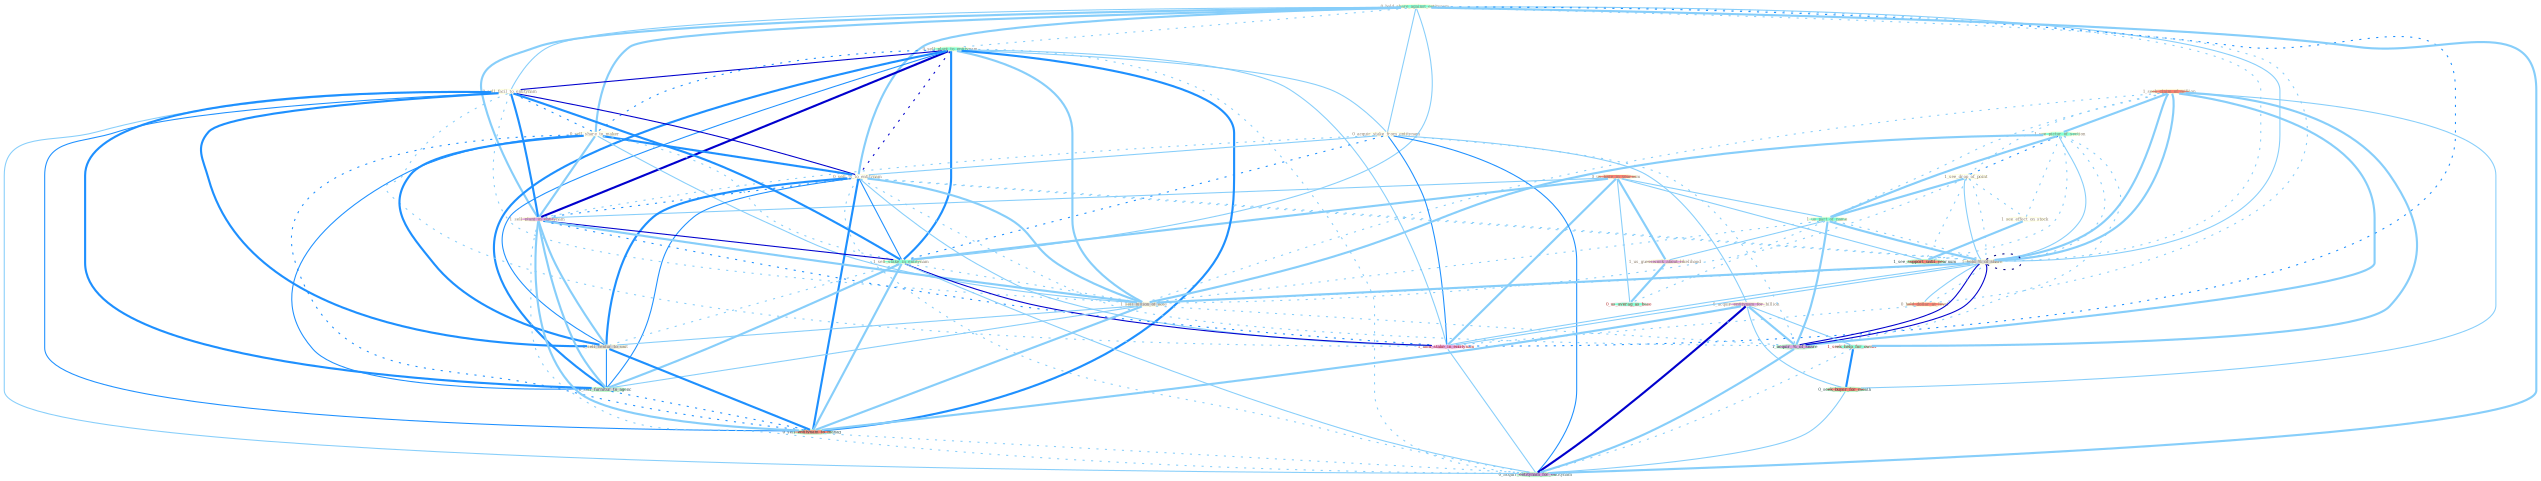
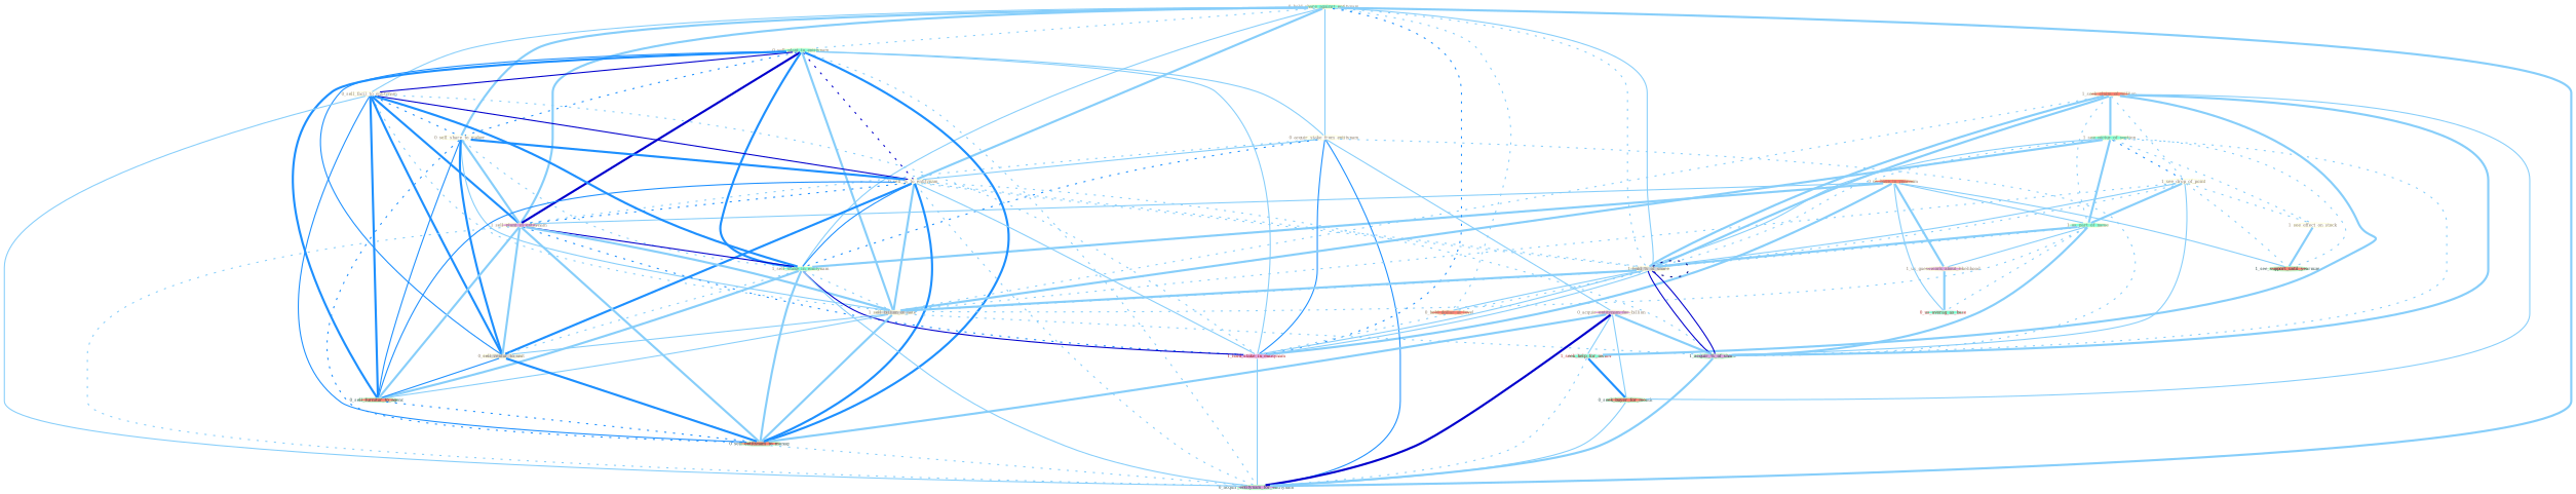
  graph {
    node [color="#ffffe0" fillcolor=aquamarine fixedsize=true fontcolor="#8b7d6b" fontsize=4 shape=octagon style=filled]
    edge [color="#87cefa" style=bold w=1]
    "0_us_base_in_yearnum " [fillcolor=salmon height=.06 width=.5]
    "1_seek_claim_of_million " [fillcolor=salmon height=.06 width=.5]
    "0_hold_share_against_entitynam " [height=.06 shape=ellipse width=.5]
    "0_sell_plant_to_entitynam " [height=.06 shape=ellipse width=.5]
    "0_acquir_stake_from_entitynam " [fillcolor=white height=.06 shape=ellipse width=.5]
    "1_see_pictur_of_section " [height=.06 width=.5]
    "0_sell_facil_to_entitynam " [fillcolor=white height=.06 width=.5]
    "0_sell_share_to_maker " [fillcolor=white height=.06 width=.5]
    "1_see_drop_of_point " [fillcolor=white height=.06 width=.5]
    "1_us_part_of_name " [height=.06 width=.5]
    "0_sell_%_to_entitynam " [fillcolor=white height=.06 shape=ellipse width=.5]
    "1_hold_%_of_share " [fillcolor=lightgrey height=.06 width=.5]
    "1_sell_plant_in_entitynam " [fillcolor=plum height=.06 shape=ellipse width=.5]
    "0_acquir_entitynam_for_billion " [fillcolor=plum height=.06 shape=ellipse width=.5]
    "0_hold_dollar_at_level " [fillcolor=salmon height=.06 width=.5]
    "1_see_effect_on_stock " [fillcolor=white height=.06 shape=ellipse width=.5]
    "1_sell_stake_in_entitynam " [height=.06 width=.5]
    "1_sell_billion_of_note " [fillcolor=lightgrey height=.06 shape=ellipse width=.5]
    "0_sell_ventur_to_unit " [fillcolor=lightgrey height=.06 width=.5]
    "1_us_guesswork_about_likelihood " [fillcolor=plum height=.06 shape=ellipse width=.5]
    "1_hold_stake_in_entitynam " [color="#fff0f5" fillcolor=plum fontcolor="#b22222" height=.06 width=.5]
    "1_seek_help_for_owner " [color="#fff0f5" fontcolor="#b22222" height=.06 width=.5]
    "0_us_averag_as_base " [color="#fff0f5" fontcolor="#b22222" height=.06 width=.5]
    "1_see_support_until_yearnum " [color="#BDFCC9" fillcolor=salmon fontcolor="#2f4f4f" height=.06 shape=ellipse width=.5]
    "0_seek_buyer_for_month " [color="#BDFCC9" fillcolor=salmon fontcolor="#2f4f4f" height=.06 width=.5]
    "1_acquir_%_of_share " [color="#BDFCC9" fillcolor=plum fontcolor="#2f4f4f" height=.06 width=.5]
    "0_acquir_entitynam_for_entitynam " [color="#BDFCC9" fillcolor=plum fontcolor="#2f4f4f" height=.06 width=.5]
-   "0_sell_furnitur_to_agenc " [color="#BDFCC9" fillcolor=lightgrey fontcolor="#2f4f4f" height=.06 shape=ellipse width=.5]
+   "0_sell_furnitur_to_agenc " [color="#BDFCC9" fillcolor=salmon fontcolor="#2f4f4f" height=.06 shape=ellipse width=.5]
    "0_sell_entitynam_to_manag " [color="#BDFCC9" fillcolor=salmon fontcolor="#2f4f4f" height=.06 width=.5]
    subgraph sub_1 {
      "0_us_base_in_yearnum "
      "1_seek_claim_of_million "
      "0_hold_share_against_entitynam "
      "0_sell_plant_to_entitynam "
      "0_acquir_stake_from_entitynam "
      "1_see_pictur_of_section "
      "0_sell_facil_to_entitynam "
      "0_sell_share_to_maker "
      "1_see_drop_of_point "
      "1_us_part_of_name "
      "0_sell_%_to_entitynam "
      "1_hold_%_of_share "
      "1_sell_plant_in_entitynam "
      "0_acquir_entitynam_for_billion "
      "0_hold_dollar_at_level "
      "1_see_effect_on_stock "
      "1_sell_stake_in_entitynam "
      "1_sell_billion_of_note "
      "0_sell_ventur_to_unit "
      "1_us_guesswork_about_likelihood "
    }
    subgraph sub_2 {
      "1_hold_stake_in_entitynam "
      "1_seek_help_for_owner "
      "0_us_averag_as_base "
    }
    "0_us_base_in_yearnum " -- "1_us_part_of_name " [style=solid]
    "0_us_base_in_yearnum " -- "1_sell_plant_in_entitynam " [style=solid]
    "0_us_base_in_yearnum " -- "1_sell_stake_in_entitynam "
    "0_us_base_in_yearnum " -- "1_us_guesswork_about_likelihood "
    "0_us_base_in_yearnum " -- "1_hold_stake_in_entitynam "
    "0_us_base_in_yearnum " -- "0_us_averag_as_base " [style=solid]
    "0_us_base_in_yearnum " -- "1_see_support_until_yearnum " [style=solid]
    "1_seek_claim_of_million " -- "1_see_pictur_of_section "
    "1_seek_claim_of_million " -- "1_see_drop_of_point " [style=dotted]
    "1_seek_claim_of_million " -- "1_us_part_of_name " [style=dotted]
    "1_seek_claim_of_million " -- "1_hold_%_of_share "
    "1_seek_claim_of_million " -- "1_hold_%_of_share "
    "1_seek_claim_of_million " -- "1_sell_billion_of_note " [style=dotted]
    "1_seek_claim_of_million " -- "1_seek_help_for_owner "
    "1_seek_claim_of_million " -- "0_seek_buyer_for_month " [style=solid]
    "1_seek_claim_of_million " -- "1_acquir_%_of_share "
    "0_hold_share_against_entitynam " -- "0_sell_plant_to_entitynam " [style=dotted]
    "0_hold_share_against_entitynam " -- "0_acquir_stake_from_entitynam " [style=solid]
    "0_hold_share_against_entitynam " -- "0_sell_facil_to_entitynam " [style=solid]
    "0_hold_share_against_entitynam " -- "0_sell_share_to_maker "
    "0_hold_share_against_entitynam " -- "0_sell_%_to_entitynam "
    "0_hold_share_against_entitynam " -- "1_hold_%_of_share " [style=dotted]
    "0_hold_share_against_entitynam " -- "1_hold_%_of_share " [style=solid]
    "0_hold_share_against_entitynam " -- "1_sell_plant_in_entitynam "
    "0_hold_share_against_entitynam " -- "0_hold_dollar_at_level " [style=dotted]
    "0_hold_share_against_entitynam " -- "1_sell_stake_in_entitynam " [style=solid]
    "0_hold_share_against_entitynam " -- "1_hold_stake_in_entitynam " [color="#1e90ff" style=dotted w=2]
    "0_hold_share_against_entitynam " -- "0_acquir_entitynam_for_entitynam "
    "0_sell_plant_to_entitynam " -- "0_acquir_stake_from_entitynam " [style=solid]
    "0_sell_plant_to_entitynam " -- "0_sell_facil_to_entitynam " [color="#0000cd" style=solid w=3]
    "0_sell_plant_to_entitynam " -- "0_sell_share_to_maker " [color="#1e90ff" style=dotted w=2]
    "0_sell_plant_to_entitynam " -- "0_sell_%_to_entitynam " [color="#0000cd" style=dotted w=3]
    "0_sell_plant_to_entitynam " -- "1_sell_plant_in_entitynam " [color="#0000cd" w=3]
    "0_sell_plant_to_entitynam " -- "1_sell_stake_in_entitynam " [color="#1e90ff" w=2]
    "0_sell_plant_to_entitynam " -- "1_sell_billion_of_note "
    "0_sell_plant_to_entitynam " -- "0_sell_ventur_to_unit " [color="#1e90ff" style=solid w=2]
    "0_sell_plant_to_entitynam " -- "1_hold_stake_in_entitynam " [style=solid]
    "0_sell_plant_to_entitynam " -- "0_acquir_entitynam_for_entitynam " [style=dotted]
    "0_sell_plant_to_entitynam " -- "0_sell_furnitur_to_agenc " [color="#1e90ff" w=2]
    "0_sell_plant_to_entitynam " -- "0_sell_entitynam_to_manag " [color="#1e90ff" w=2]
    "0_acquir_stake_from_entitynam " -- "0_sell_%_to_entitynam " [style=solid]
    "0_acquir_stake_from_entitynam " -- "1_sell_plant_in_entitynam " [style=dotted]
    "0_acquir_stake_from_entitynam " -- "0_acquir_entitynam_for_billion " [style=solid]
    "0_acquir_stake_from_entitynam " -- "1_sell_stake_in_entitynam " [color="#1e90ff" style=dotted w=2]
    "0_acquir_stake_from_entitynam " -- "1_hold_stake_in_entitynam " [color="#1e90ff" style=solid w=2]
    "0_acquir_stake_from_entitynam " -- "1_acquir_%_of_share " [style=dotted]
    "0_acquir_stake_from_entitynam " -- "0_acquir_entitynam_for_entitynam " [color="#1e90ff" style=solid w=2]
    "1_see_pictur_of_section " -- "1_see_drop_of_point " [color="#1e90ff" style=dotted w=2]
    "1_see_pictur_of_section " -- "1_us_part_of_name "
    "1_see_pictur_of_section " -- "1_hold_%_of_share " [style=solid]
    "1_see_pictur_of_section " -- "1_hold_%_of_share " [style=dotted]
    "1_see_pictur_of_section " -- "1_see_effect_on_stock " [style=dotted]
    "1_see_pictur_of_section " -- "1_sell_billion_of_note "
    "1_see_pictur_of_section " -- "1_see_support_until_yearnum " [style=dotted]
    "1_see_pictur_of_section " -- "1_acquir_%_of_share " [style=dotted]
    "0_sell_facil_to_entitynam " -- "0_sell_share_to_maker " [color="#1e90ff" style=dotted w=2]
    "0_sell_facil_to_entitynam " -- "0_sell_%_to_entitynam " [color="#0000cd" style=solid w=3]
    "0_sell_facil_to_entitynam " -- "1_sell_plant_in_entitynam " [color="#1e90ff" w=2]
    "0_sell_facil_to_entitynam " -- "1_sell_stake_in_entitynam " [color="#1e90ff" w=2]
    "0_sell_facil_to_entitynam " -- "1_sell_billion_of_note " [style=dotted]
    "0_sell_facil_to_entitynam " -- "0_sell_ventur_to_unit " [color="#1e90ff" w=2]
    "0_sell_facil_to_entitynam " -- "1_hold_stake_in_entitynam " [style=dotted]
    "0_sell_facil_to_entitynam " -- "0_acquir_entitynam_for_entitynam " [style=solid]
    "0_sell_facil_to_entitynam " -- "0_sell_furnitur_to_agenc " [color="#1e90ff" w=2]
    "0_sell_facil_to_entitynam " -- "0_sell_entitynam_to_manag " [color="#1e90ff" style=solid w=2]
    "0_sell_share_to_maker " -- "0_sell_%_to_entitynam " [color="#1e90ff" w=2]
    "0_sell_share_to_maker " -- "1_sell_plant_in_entitynam "
    "0_sell_share_to_maker " -- "1_sell_stake_in_entitynam " [style=dotted]
    "0_sell_share_to_maker " -- "1_sell_billion_of_note " [style=solid]
    "0_sell_share_to_maker " -- "0_sell_ventur_to_unit " [color="#1e90ff" w=2]
    "0_sell_share_to_maker " -- "0_sell_furnitur_to_agenc " [color="#1e90ff" style=solid w=2]
    "0_sell_share_to_maker " -- "0_sell_entitynam_to_manag " [color="#1e90ff" style=dotted w=2]
    "1_see_drop_of_point " -- "1_us_part_of_name "
    "1_see_drop_of_point " -- "1_hold_%_of_share " [style=solid]
    "1_see_drop_of_point " -- "1_hold_%_of_share " [style=dotted]
    "1_see_drop_of_point " -- "1_see_effect_on_stock " [style=dotted]
    "1_see_drop_of_point " -- "1_sell_billion_of_note " [style=dotted]
    "1_see_drop_of_point " -- "1_see_support_until_yearnum " [style=dotted]
+   "1_see_drop_of_point " -- "1_acquir_%_of_share " [style=solid]
    "1_us_part_of_name " -- "1_hold_%_of_share "
    "1_us_part_of_name " -- "1_hold_%_of_share " [style=dotted]
    "1_us_part_of_name " -- "1_sell_billion_of_note " [style=dotted]
    "1_us_part_of_name " -- "1_us_guesswork_about_likelihood " [style=solid]
    "1_us_part_of_name " -- "0_us_averag_as_base " [style=dotted]
    "1_us_part_of_name " -- "1_acquir_%_of_share "
    "0_sell_%_to_entitynam " -- "1_hold_%_of_share " [style=dotted]
    "0_sell_%_to_entitynam " -- "1_hold_%_of_share " [style=dotted]
    "0_sell_%_to_entitynam " -- "1_sell_plant_in_entitynam " [color="#1e90ff" style=dotted w=2]
    "0_sell_%_to_entitynam " -- "1_sell_stake_in_entitynam " [color="#1e90ff" style=solid w=2]
    "0_sell_%_to_entitynam " -- "1_sell_billion_of_note "
    "0_sell_%_to_entitynam " -- "0_sell_ventur_to_unit " [color="#1e90ff" w=2]
    "0_sell_%_to_entitynam " -- "1_hold_stake_in_entitynam " [style=solid]
    "0_sell_%_to_entitynam " -- "1_acquir_%_of_share " [style=dotted]
    "0_sell_%_to_entitynam " -- "0_acquir_entitynam_for_entitynam " [style=dotted]
    "0_sell_%_to_entitynam " -- "0_sell_furnitur_to_agenc " [color="#1e90ff" style=solid w=2]
    "0_sell_%_to_entitynam " -- "0_sell_entitynam_to_manag " [color="#1e90ff" w=2]
    "1_hold_%_of_share " -- "1_hold_%_of_share " [color="#000080" style=dotted w=4]
    "1_hold_%_of_share " -- "0_hold_dollar_at_level " [style=solid]
    "1_hold_%_of_share " -- "1_sell_billion_of_note "
    "1_hold_%_of_share " -- "1_hold_stake_in_entitynam " [style=solid]
    "1_hold_%_of_share " -- "1_hold_stake_in_entitynam " [style=solid]
    "1_hold_%_of_share " -- "1_acquir_%_of_share " [color="#0000cd" style=solid w=3]
    "1_hold_%_of_share " -- "1_acquir_%_of_share " [color="#0000cd" style=solid w=3]
    "1_sell_plant_in_entitynam " -- "1_sell_stake_in_entitynam " [color="#0000cd" style=solid w=3]
    "1_sell_plant_in_entitynam " -- "1_sell_billion_of_note "
    "1_sell_plant_in_entitynam " -- "0_sell_ventur_to_unit "
    "1_sell_plant_in_entitynam " -- "1_hold_stake_in_entitynam " [color="#1e90ff" style=dotted w=2]
    "1_sell_plant_in_entitynam " -- "0_acquir_entitynam_for_entitynam " [style=dotted]
    "1_sell_plant_in_entitynam " -- "0_sell_furnitur_to_agenc "
    "1_sell_plant_in_entitynam " -- "0_sell_entitynam_to_manag "
    "0_acquir_entitynam_for_billion " -- "1_seek_help_for_owner " [style=solid]
    "0_acquir_entitynam_for_billion " -- "0_seek_buyer_for_month " [style=solid]
    "0_acquir_entitynam_for_billion " -- "1_acquir_%_of_share "
    "0_acquir_entitynam_for_billion " -- "0_acquir_entitynam_for_entitynam " [color="#0000cd" w=3]
    "0_acquir_entitynam_for_billion " -- "0_sell_entitynam_to_manag "
    "0_hold_dollar_at_level " -- "1_hold_%_of_share " [style=dotted]
    "0_hold_dollar_at_level " -- "1_hold_stake_in_entitynam " [style=dotted]
    "1_see_effect_on_stock " -- "1_see_support_until_yearnum "
    "1_sell_stake_in_entitynam " -- "1_sell_billion_of_note " [style=dotted]
    "1_sell_stake_in_entitynam " -- "0_sell_ventur_to_unit " [style=dotted]
    "1_sell_stake_in_entitynam " -- "1_hold_stake_in_entitynam " [color="#0000cd" style=solid w=3]
    "1_sell_stake_in_entitynam " -- "0_acquir_entitynam_for_entitynam " [style=solid]
    "1_sell_stake_in_entitynam " -- "0_sell_furnitur_to_agenc "
    "1_sell_stake_in_entitynam " -- "0_sell_entitynam_to_manag "
    "1_sell_billion_of_note " -- "1_hold_%_of_share " [style=dotted]
    "1_sell_billion_of_note " -- "0_sell_ventur_to_unit " [style=solid]
    "1_sell_billion_of_note " -- "1_acquir_%_of_share " [style=dotted]
    "1_sell_billion_of_note " -- "0_sell_furnitur_to_agenc " [style=solid]
    "1_sell_billion_of_note " -- "0_sell_entitynam_to_manag "
    "0_sell_ventur_to_unit " -- "0_sell_furnitur_to_agenc " [color="#1e90ff" style=solid w=2]
    "0_sell_ventur_to_unit " -- "0_sell_entitynam_to_manag " [color="#1e90ff" w=2]
    "1_us_guesswork_about_likelihood " -- "0_us_averag_as_base "
    "1_hold_stake_in_entitynam " -- "0_acquir_entitynam_for_entitynam " [style=solid]
    "1_seek_help_for_owner " -- "0_seek_buyer_for_month " [color="#1e90ff" w=2]
    "1_seek_help_for_owner " -- "0_acquir_entitynam_for_entitynam " [style=dotted]
    "0_seek_buyer_for_month " -- "0_acquir_entitynam_for_entitynam " [style=solid]
    "1_acquir_%_of_share " -- "0_acquir_entitynam_for_entitynam "
    "0_sell_furnitur_to_agenc " -- "0_sell_entitynam_to_manag " [color="#1e90ff" style=dotted w=2]
    "0_sell_entitynam_to_manag " -- "0_acquir_entitynam_for_entitynam " [style=dotted]
  }
